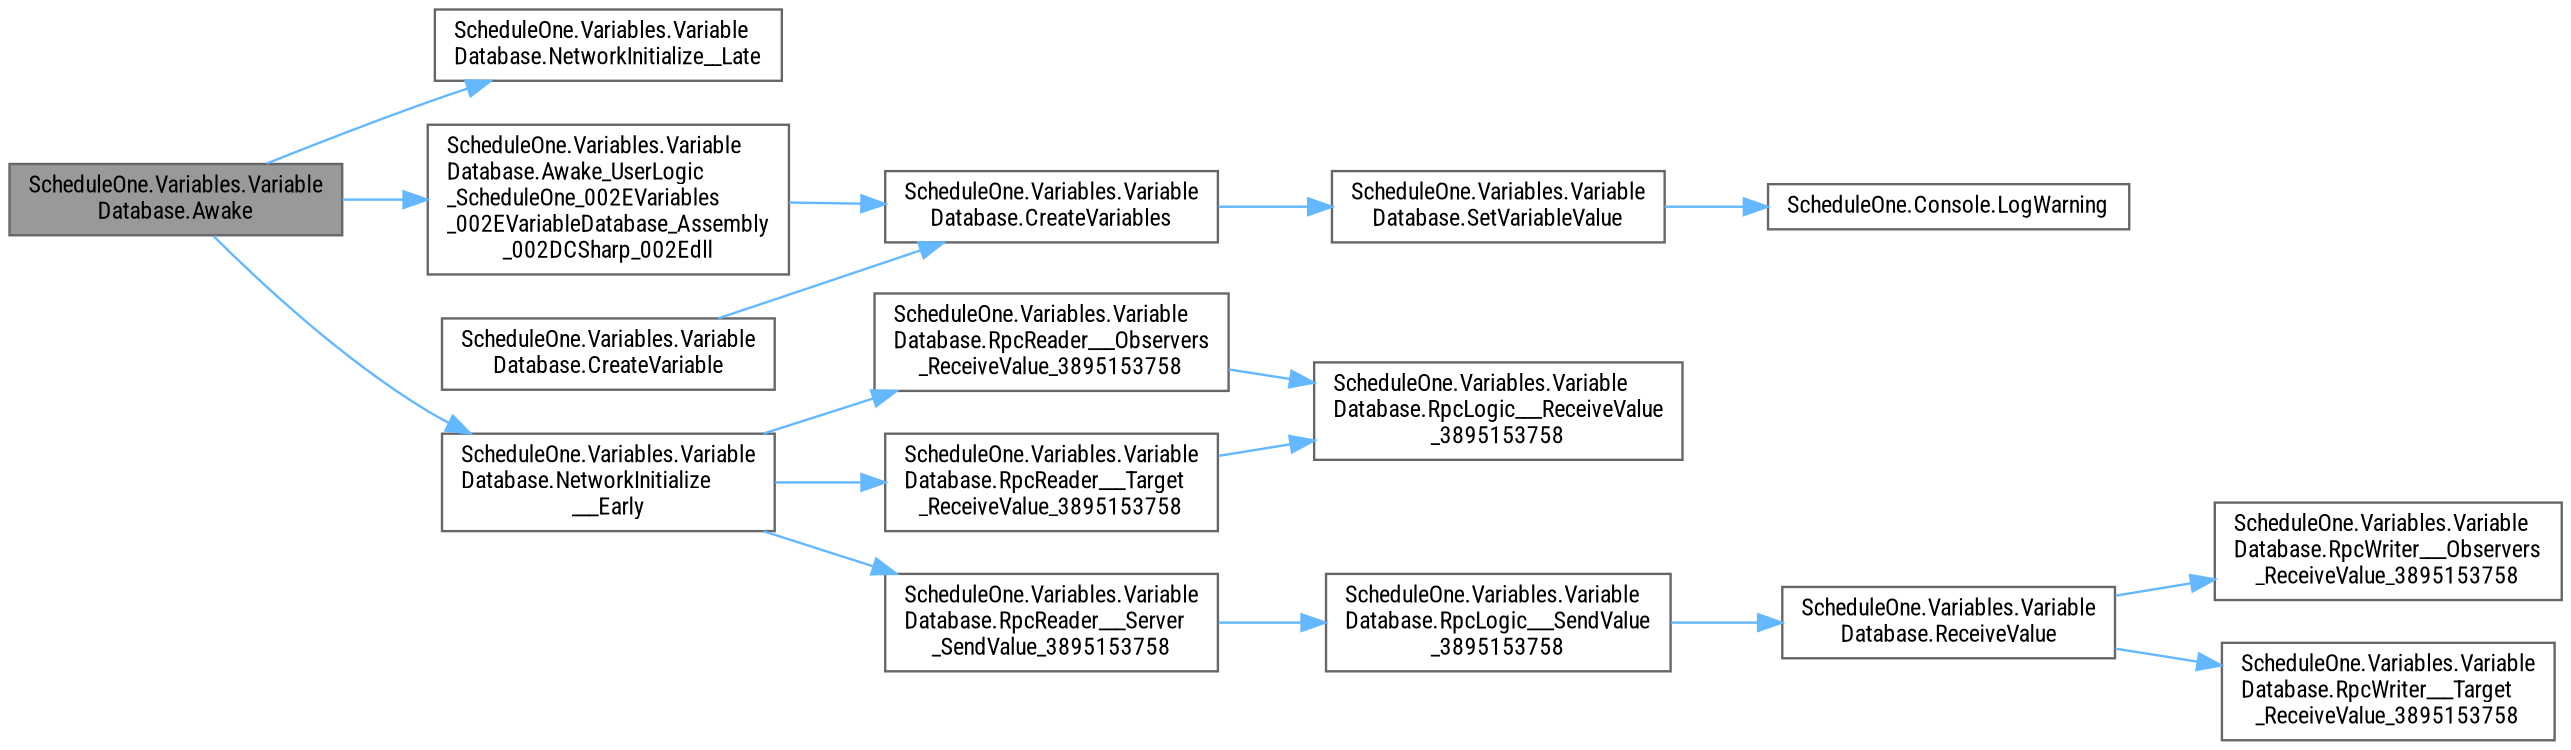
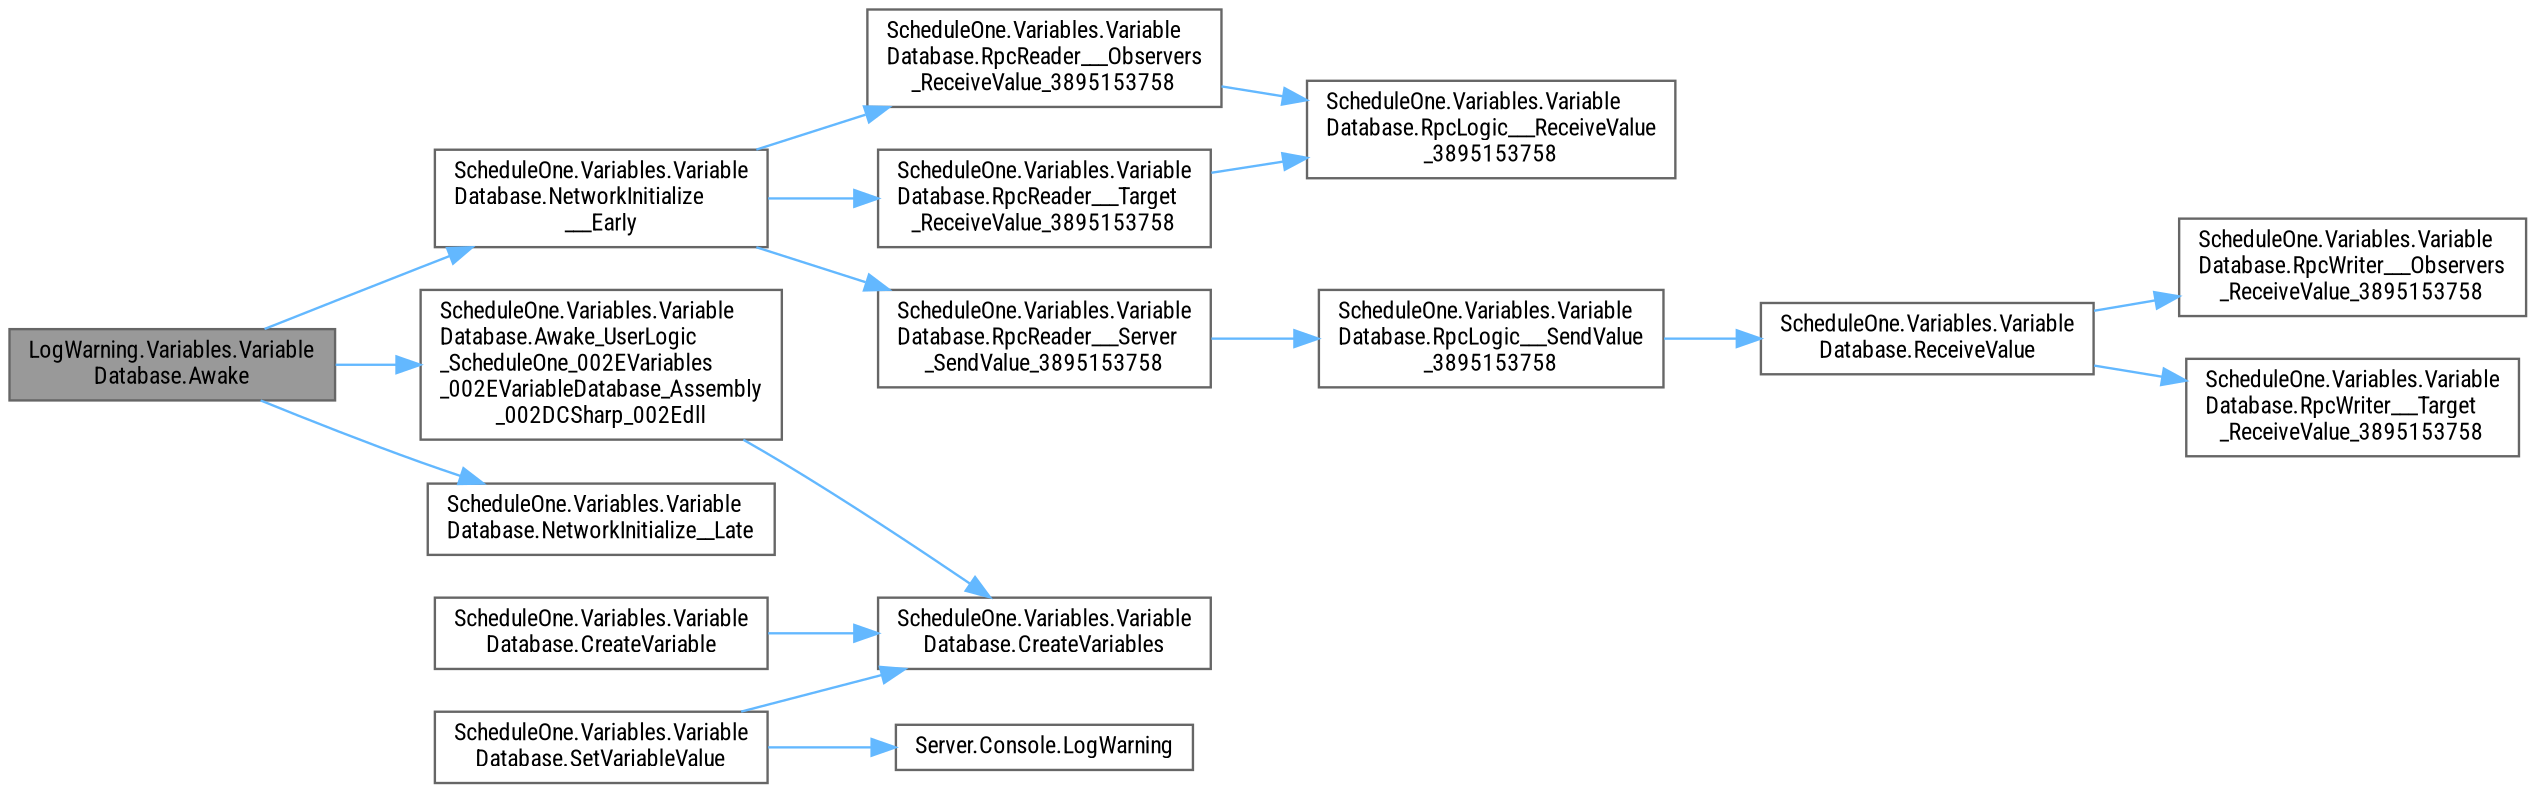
  digraph {
    fontname="Roboto Condensed"
    rankdir=LR
    node [color=grey40 fillcolor=white fontname="Roboto Condensed" fontsize=10 shape=box style=filled]
    edge [color=steelblue1 fontname="Roboto Condensed" fontsize=10 labelfontname=Helvetica labelfontsize=10 style=solid]
-   n1 [color=gray40 fillcolor=grey60 fontcolor=black height=0.2 label="ScheduleOne.Variables.Variable\lDatabase.Awake" width=0.4]
+   n1 [color=gray40 fillcolor=grey60 fontcolor=black height=0.2 label="LogWarning.Variables.Variable\lDatabase.Awake" width=0.4]
    n2 [height=0.2 label="ScheduleOne.Variables.Variable\lDatabase.Awake_UserLogic\l_ScheduleOne_002EVariables\l_002EVariableDatabase_Assembly\l_002DCSharp_002Edll" width=0.4]
    n3 [height=0.2 label="ScheduleOne.Variables.Variable\lDatabase.NetworkInitialize\l___Early" width=0.4]
    n4 [height=0.2 label="ScheduleOne.Variables.Variable\lDatabase.NetworkInitialize__Late" width=0.4]
    n5 [height=0.2 label="ScheduleOne.Variables.Variable\lDatabase.CreateVariables" width=0.4]
    n6 [height=0.2 label="ScheduleOne.Variables.Variable\lDatabase.RpcReader___Observers\l_ReceiveValue_3895153758" width=0.4]
    n7 [height=0.2 label="ScheduleOne.Variables.Variable\lDatabase.RpcReader___Server\l_SendValue_3895153758" width=0.4]
    n8 [height=0.2 label="ScheduleOne.Variables.Variable\lDatabase.RpcReader___Target\l_ReceiveValue_3895153758" width=0.4]
    n9 [height=0.2 label="ScheduleOne.Variables.Variable\lDatabase.SetVariableValue" width=0.4]
    n10 [height=0.2 label="ScheduleOne.Variables.Variable\lDatabase.CreateVariable" width=0.4]
-   n11 [height=0.2 label="ScheduleOne.Console.LogWarning" width=0.4]
+   n11 [height=0.2 label="Server.Console.LogWarning" width=0.4]
    n12 [height=0.2 label="ScheduleOne.Variables.Variable\lDatabase.RpcLogic___ReceiveValue\l_3895153758" width=0.4]
    n13 [height=0.2 label="ScheduleOne.Variables.Variable\lDatabase.RpcLogic___SendValue\l_3895153758" width=0.4]
    n14 [height=0.2 label="ScheduleOne.Variables.Variable\lDatabase.ReceiveValue" width=0.4]
    n15 [height=0.2 label="ScheduleOne.Variables.Variable\lDatabase.RpcWriter___Observers\l_ReceiveValue_3895153758" width=0.4]
    n16 [height=0.2 label="ScheduleOne.Variables.Variable\lDatabase.RpcWriter___Target\l_ReceiveValue_3895153758" width=0.4]
    n1 -> n2
    n1 -> n3
    n1 -> n4
    n2 -> n5
    n3 -> n6
    n3 -> n7
    n3 -> n8
-   n5 -> n9
+   n9 -> n5
    n6 -> n12
    n7 -> n13
    n8 -> n12
    n9 -> n11
    n10 -> n5
    n13 -> n14
    n14 -> n15
    n14 -> n16
  }
